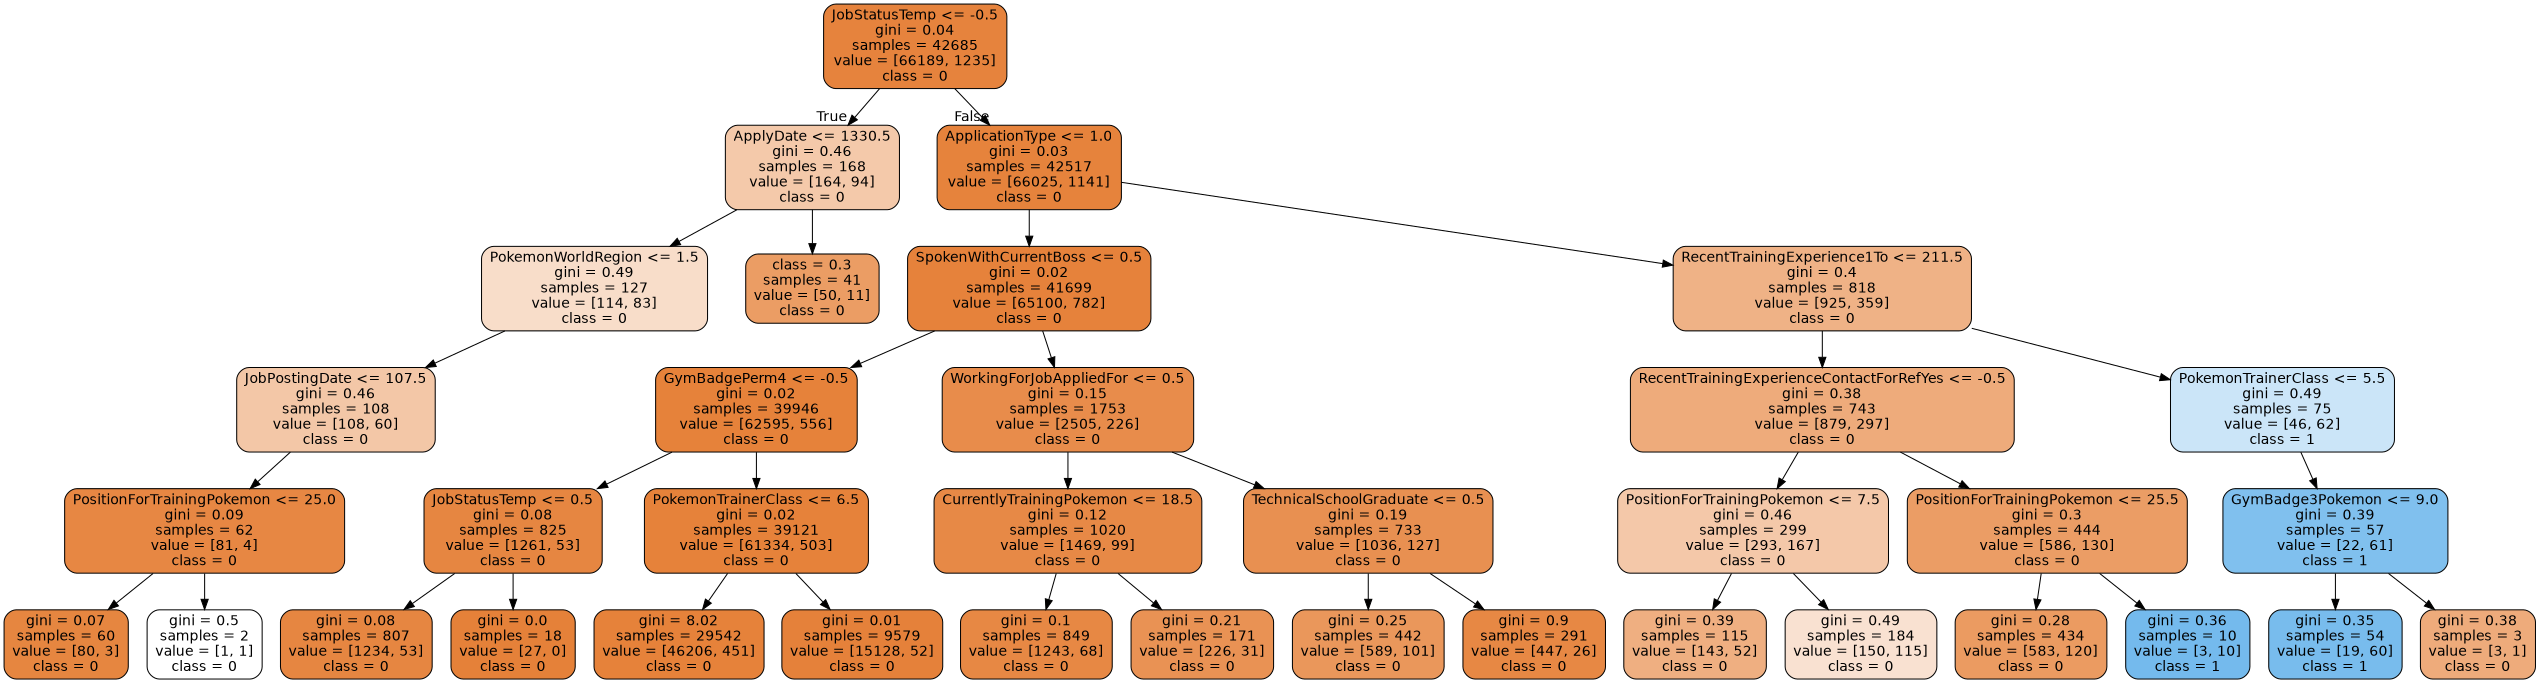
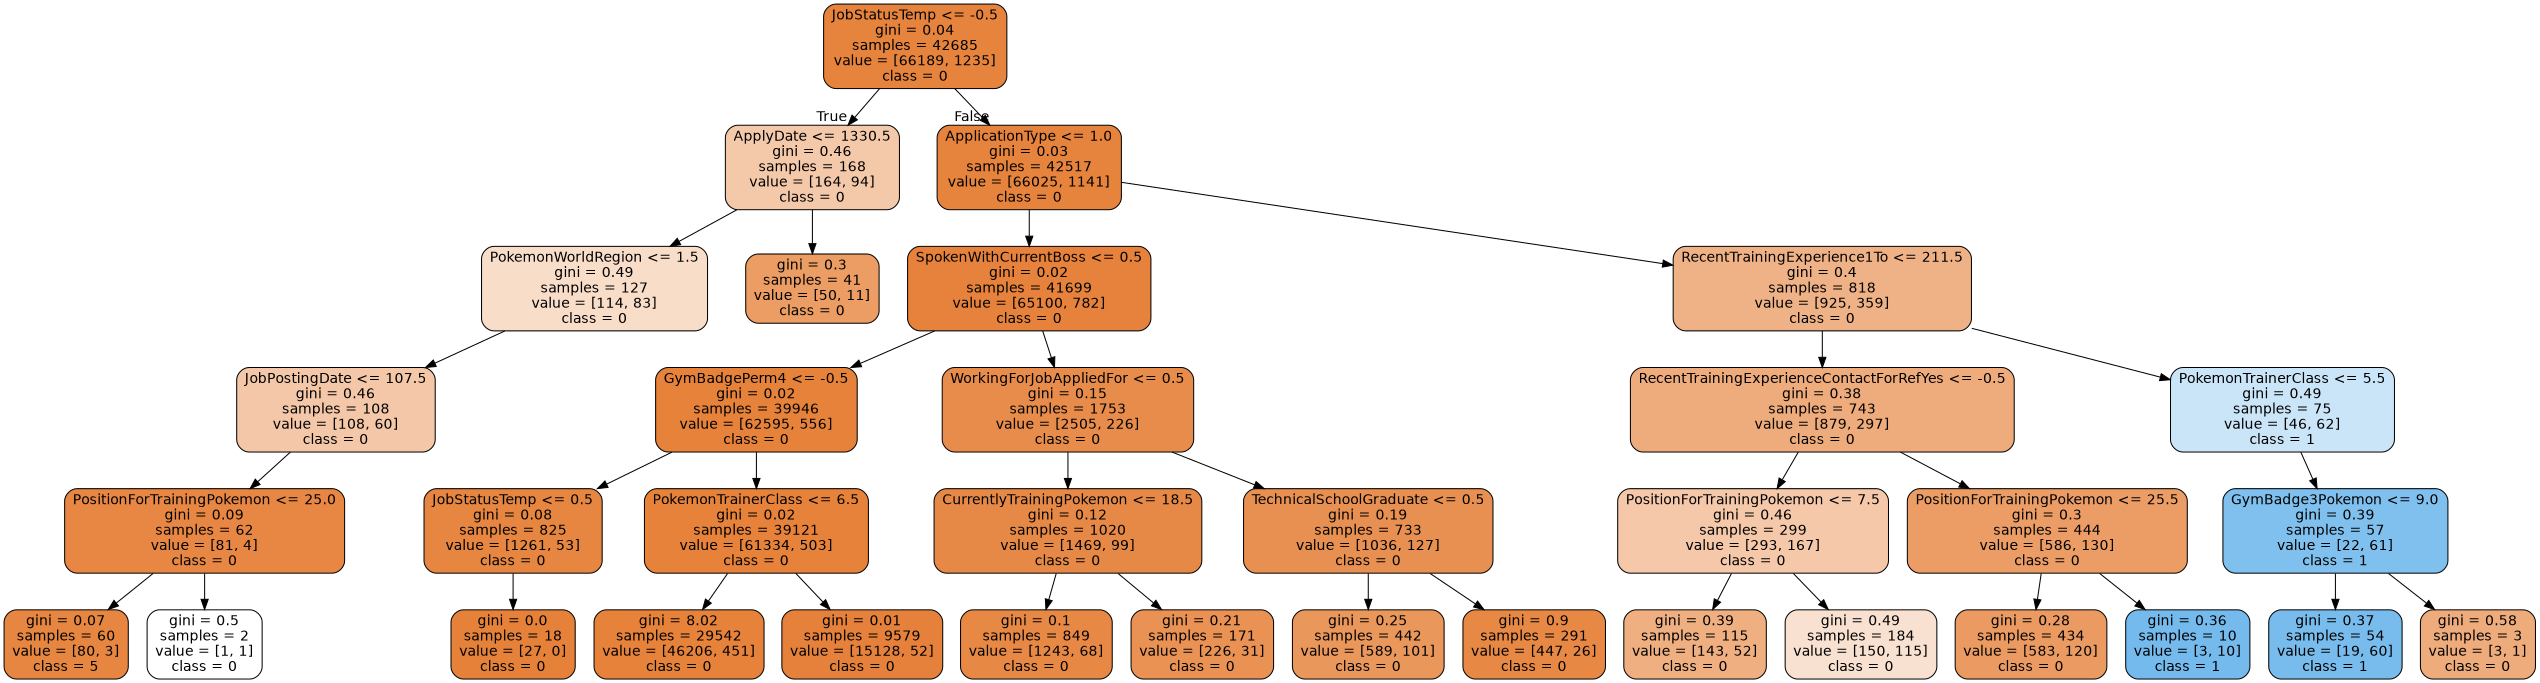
  digraph {
    node [color=black fillcolor="#e58139fd" fontname=helvetica shape=box style="filled, rounded"]
    edge [fontname=helvetica]
    n1 [fillcolor="#e58139fa" label="JobStatusTemp <= -0.5\ngini = 0.04\nsamples = 42685\nvalue = [66189, 1235]\nclass = 0"]
    n2 [fillcolor="#e581396d" label="ApplyDate <= 1330.5\ngini = 0.46\nsamples = 168\nvalue = [164, 94]\nclass = 0"]
    n3 [fillcolor="#e58139fb" label="ApplicationType <= 1.0\ngini = 0.03\nsamples = 42517\nvalue = [66025, 1141]\nclass = 0"]
    n4 [fillcolor="#e5813945" label="PokemonWorldRegion <= 1.5\ngini = 0.49\nsamples = 127\nvalue = [114, 83]\nclass = 0"]
-   n5 [fillcolor="#e58139c7" label="class = 0.3\nsamples = 41\nvalue = [50, 11]\nclass = 0"]
+   n5 [fillcolor="#e58139c7" label="gini = 0.3\nsamples = 41\nvalue = [50, 11]\nclass = 0"]
    n6 [fillcolor="#e58139fc" label="SpokenWithCurrentBoss <= 0.5\ngini = 0.02\nsamples = 41699\nvalue = [65100, 782]\nclass = 0"]
    n7 [fillcolor="#e581399c" label="RecentTrainingExperience1To <= 211.5\ngini = 0.4\nsamples = 818\nvalue = [925, 359]\nclass = 0"]
    n8 [fillcolor="#e5813971" label="JobPostingDate <= 107.5\ngini = 0.46\nsamples = 108\nvalue = [108, 60]\nclass = 0"]
    n9 [fillcolor="#e58139f2" label="PositionForTrainingPokemon <= 25.0\ngini = 0.09\nsamples = 62\nvalue = [81, 4]\nclass = 0"]
-   n10 [fillcolor="#e58139f5" label="gini = 0.07\nsamples = 60\nvalue = [80, 3]\nclass = 0"]
+   n10 [fillcolor="#e58139f5" label="gini = 0.07\nsamples = 60\nvalue = [80, 3]\nclass = 5"]
    n11 [fillcolor="#e5813900" label="gini = 0.5\nsamples = 2\nvalue = [1, 1]\nclass = 0"]
    n12 [label="GymBadgePerm4 <= -0.5\ngini = 0.02\nsamples = 39946\nvalue = [62595, 556]\nclass = 0"]
    n13 [fillcolor="#e58139e8" label="WorkingForJobAppliedFor <= 0.5\ngini = 0.15\nsamples = 1753\nvalue = [2505, 226]\nclass = 0"]
    n14 [fillcolor="#e58139a9" label="RecentTrainingExperienceContactForRefYes <= -0.5\ngini = 0.38\nsamples = 743\nvalue = [879, 297]\nclass = 0"]
    n15 [fillcolor="#399de542" label="PokemonTrainerClass <= 5.5\ngini = 0.49\nsamples = 75\nvalue = [46, 62]\nclass = 1"]
    n16 [fillcolor="#e58139f4" label="JobStatusTemp <= 0.5\ngini = 0.08\nsamples = 825\nvalue = [1261, 53]\nclass = 0"]
    n17 [label="PokemonTrainerClass <= 6.5\ngini = 0.02\nsamples = 39121\nvalue = [61334, 503]\nclass = 0"]
    n18 [fillcolor="#e58139ee" label="CurrentlyTrainingPokemon <= 18.5\ngini = 0.12\nsamples = 1020\nvalue = [1469, 99]\nclass = 0"]
    n19 [fillcolor="#e58139e0" label="TechnicalSchoolGraduate <= 0.5\ngini = 0.19\nsamples = 733\nvalue = [1036, 127]\nclass = 0"]
-   n20 [fillcolor="#e58139f4" label="gini = 0.08\nsamples = 807\nvalue = [1234, 53]\nclass = 0"]
    n21 [fillcolor="#e58139ff" label="gini = 0.0\nsamples = 18\nvalue = [27, 0]\nclass = 0"]
    n22 [label="gini = 8.02\nsamples = 29542\nvalue = [46206, 451]\nclass = 0"]
    n23 [fillcolor="#e58139fe" label="gini = 0.01\nsamples = 9579\nvalue = [15128, 52]\nclass = 0"]
    n24 [fillcolor="#e58139f1" label="gini = 0.1\nsamples = 849\nvalue = [1243, 68]\nclass = 0"]
    n25 [fillcolor="#e58139dc" label="gini = 0.21\nsamples = 171\nvalue = [226, 31]\nclass = 0"]
    n26 [fillcolor="#e58139d3" label="gini = 0.25\nsamples = 442\nvalue = [589, 101]\nclass = 0"]
    n27 [fillcolor="#e58139f0" label="gini = 0.9\nsamples = 291\nvalue = [447, 26]\nclass = 0"]
    n28 [fillcolor="#e581396e" label="PositionForTrainingPokemon <= 7.5\ngini = 0.46\nsamples = 299\nvalue = [293, 167]\nclass = 0"]
    n29 [fillcolor="#e58139c6" label="PositionForTrainingPokemon <= 25.5\ngini = 0.3\nsamples = 444\nvalue = [586, 130]\nclass = 0"]
    n30 [fillcolor="#399de5a3" label="GymBadge3Pokemon <= 9.0\ngini = 0.39\nsamples = 57\nvalue = [22, 61]\nclass = 1"]
    n31 [fillcolor="#e58139a2" label="gini = 0.39\nsamples = 115\nvalue = [143, 52]\nclass = 0"]
    n32 [fillcolor="#e581393b" label="gini = 0.49\nsamples = 184\nvalue = [150, 115]\nclass = 0"]
    n33 [fillcolor="#e58139cb" label="gini = 0.28\nsamples = 434\nvalue = [583, 120]\nclass = 0"]
    n34 [fillcolor="#399de5b3" label="gini = 0.36\nsamples = 10\nvalue = [3, 10]\nclass = 1"]
-   n35 [fillcolor="#399de5ae" label="gini = 0.35\nsamples = 54\nvalue = [19, 60]\nclass = 1"]
-   n36 [fillcolor="#e58139aa" label="gini = 0.38\nsamples = 3\nvalue = [3, 1]\nclass = 0"]
+   n35 [fillcolor="#399de5ae" label="gini = 0.37\nsamples = 54\nvalue = [19, 60]\nclass = 1"]
+   n36 [fillcolor="#e58139aa" label="gini = 0.58\nsamples = 3\nvalue = [3, 1]\nclass = 0"]
    n1 -> n2 [headlabel=True labelangle=45 labeldistance=2.5]
    n1 -> n3 [headlabel=False labelangle=-45 labeldistance=2.5]
    n2 -> n4
    n2 -> n5
    n3 -> n6
    n3 -> n7
    n4 -> n8
    n6 -> n12
    n6 -> n13
    n7 -> n14
    n7 -> n15
    n8 -> n9
    n9 -> n10
    n9 -> n11
    n12 -> n16
    n12 -> n17
    n13 -> n18
    n13 -> n19
    n14 -> n28
    n14 -> n29
    n15 -> n30
-   n16 -> n20
    n16 -> n21
    n17 -> n22
    n17 -> n23
    n18 -> n24
    n18 -> n25
    n19 -> n26
    n19 -> n27
    n28 -> n31
    n28 -> n32
    n29 -> n33
    n29 -> n34
    n30 -> n35
    n30 -> n36
  }
